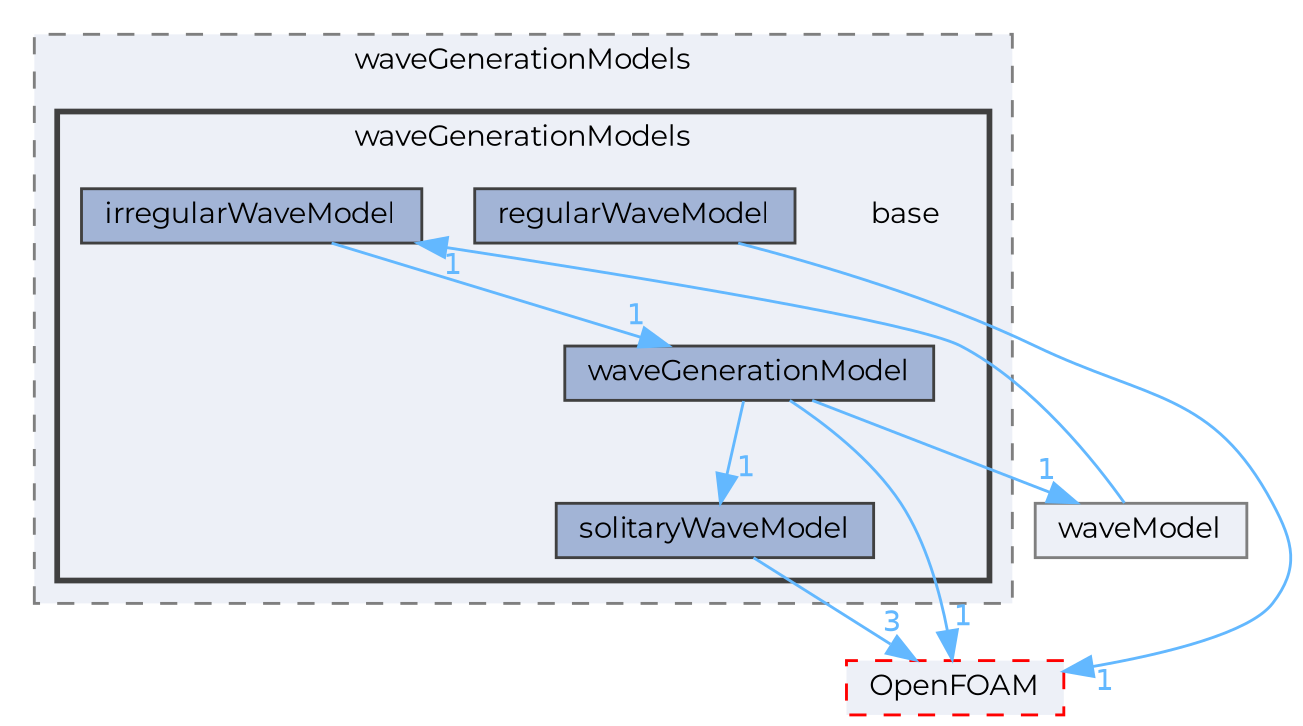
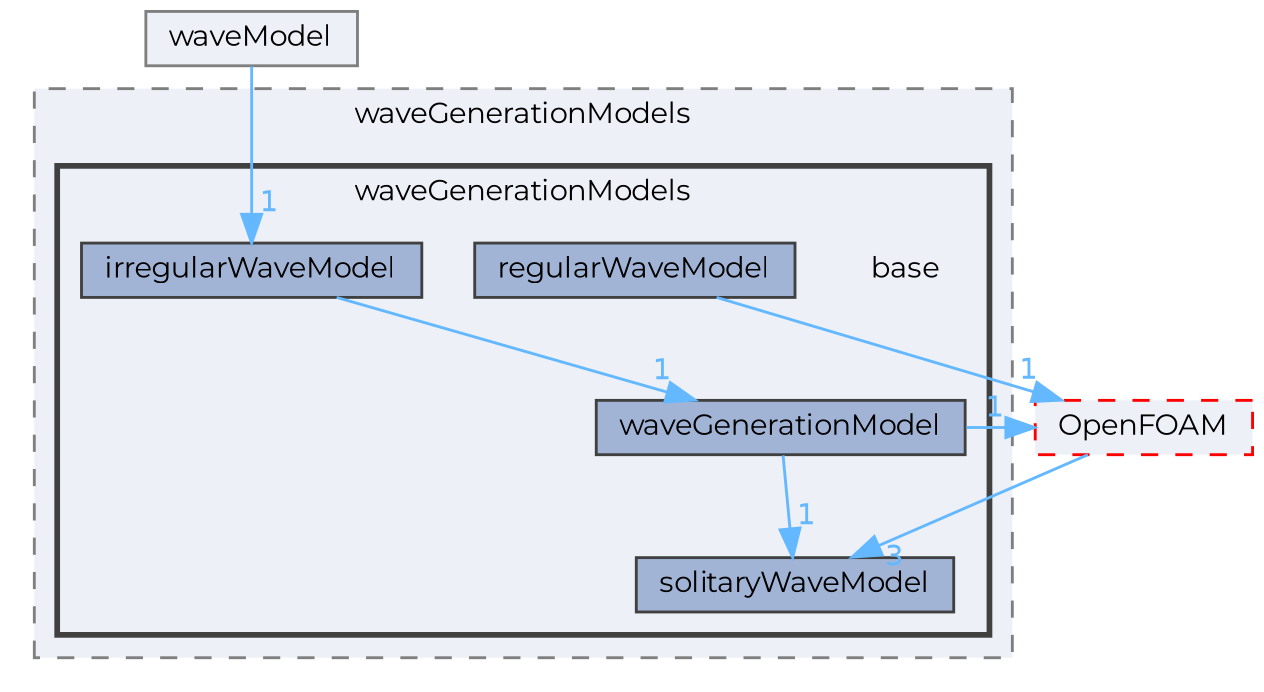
  digraph {
    compound=true
    fontname=Montserrat
    node [fontname=Montserrat fontsize=10 shape=box color=grey25 fillcolor="#a2b4d6" style=filled]
    edge [color=steelblue1 fontcolor=steelblue1 fontname=Montserrat fontsize=10 headlabel=1 labeldistance=1.5 labelfontname=Helvetica labelfontsize=10]
    n1 [height=0.2 label=base shape=plaintext width=0.4 color="" fillcolor="" style=""]
    n2 [height=0.2 label=irregularWaveModel width=0.4]
    n3 [height=0.2 label=regularWaveModel width=0.4]
    n4 [height=0.2 label=solitaryWaveModel width=0.4]
    n5 [height=0.2 label=waveGenerationModel width=0.4]
    n6 [color=red fillcolor="#edf0f7" height=0.2 label=OpenFOAM style="filled,dashed" width=0.4]
    n7 [color=grey50 fillcolor="#edf0f7" height=0.2 label=waveModel width=0.4]
    subgraph cluster_1 {
      bgcolor="#edf0f7"
      fontsize=10
      label=waveGenerationModels
      pencolor=grey50
      style="filled,dashed"
      subgraph cluster_2 {
        bgcolor="#edf0f7"
        fontsize=10
        label=waveGenerationModels
        pencolor=grey25
        style="filled,bold"
        n1
        n2
        n3
        n4
        n5
      }
    }
    n2 -> n5
    n3 -> n6
-   n4 -> n6 [headlabel=3]
+   n6 -> n4 [headlabel=3]
    n5 -> n4
    n5 -> n6
-   n5 -> n7
    n7 -> n2
  }
